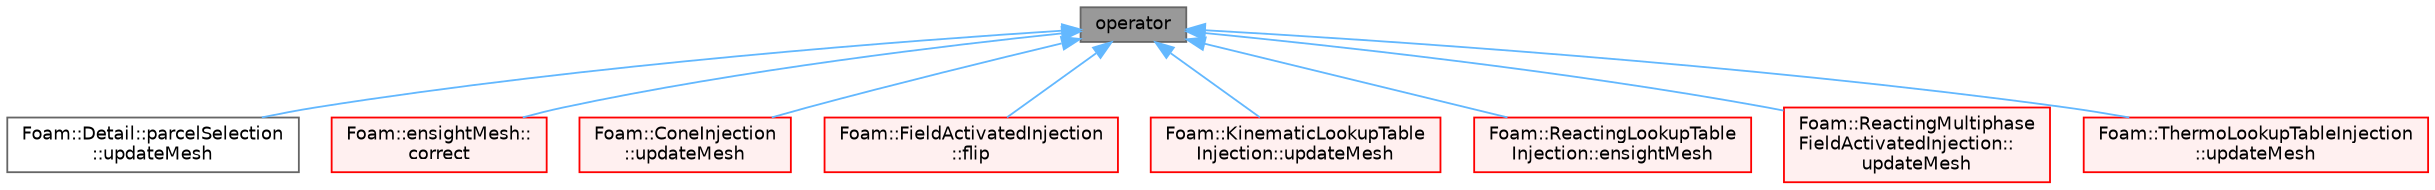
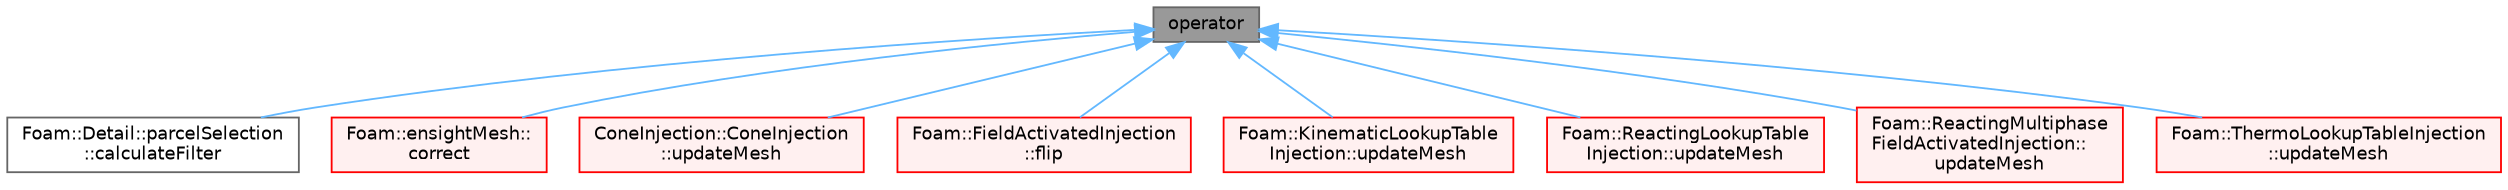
  digraph {
    rankdir=TB
    node [color=red fillcolor="#FFF0F0" fontname=Helvetica fontsize=10 shape=box style=filled]
    edge [color=steelblue1 dir=back fontname=Helvetica fontsize=10 labelfontname=Helvetica labelfontsize=10 style=solid]
    n1 [color=gray40 fillcolor=grey60 fontcolor=black height=0.2 label=operator width=0.4]
-   n2 [color=grey40 fillcolor=white height=0.2 label="Foam::Detail::parcelSelection\l::updateMesh" width=0.4]
+   n2 [color=grey40 fillcolor=white height=0.2 label="Foam::Detail::parcelSelection\l::calculateFilter" width=0.4]
    n3 [height=0.2 label="Foam::ensightMesh::\lcorrect" width=0.4]
-   n4 [height=0.2 label="Foam::ConeInjection\l::updateMesh" width=0.4]
+   n4 [height=0.2 label="ConeInjection::ConeInjection\l::updateMesh" width=0.4]
    n5 [height=0.2 label="Foam::FieldActivatedInjection\l::flip" width=0.4]
    n6 [height=0.2 label="Foam::KinematicLookupTable\lInjection::updateMesh" width=0.4]
-   n7 [height=0.2 label="Foam::ReactingLookupTable\lInjection::ensightMesh" width=0.4]
+   n7 [height=0.2 label="Foam::ReactingLookupTable\lInjection::updateMesh" width=0.4]
    n8 [height=0.2 label="Foam::ReactingMultiphase\lFieldActivatedInjection::\lupdateMesh" width=0.4]
    n9 [height=0.2 label="Foam::ThermoLookupTableInjection\l::updateMesh" width=0.4]
    n1 -> n2
    n1 -> n3
    n1 -> n4
    n1 -> n5
    n1 -> n6
    n1 -> n7
    n1 -> n8
    n1 -> n9
  }
